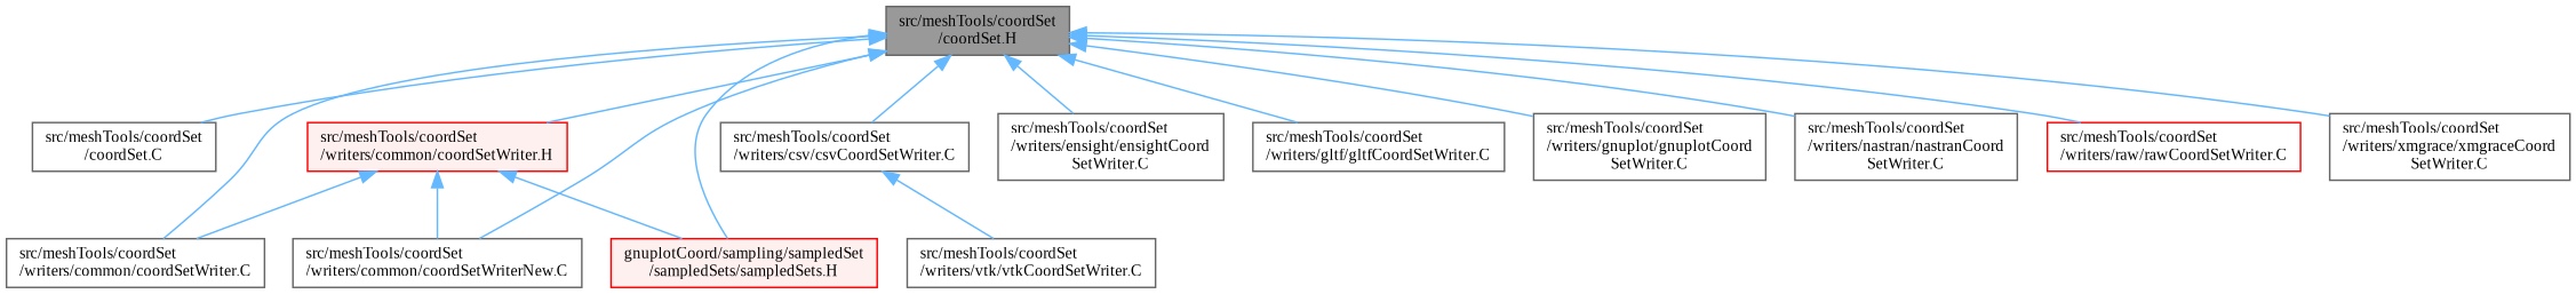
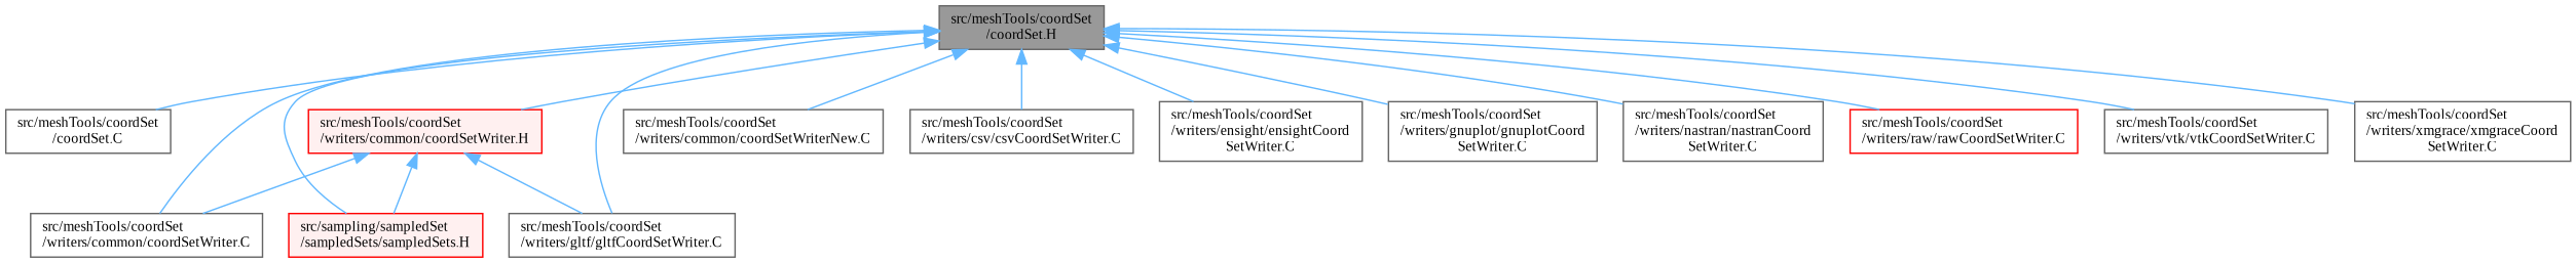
  digraph {
    fontname="Liberation Serif"
    node [color=grey40 fillcolor=white fontname="Liberation Serif" fontsize=10 shape=box style=filled]
    edge [color=steelblue1 dir=back fontname="Liberation Serif" fontsize=10 labelfontname=Helvetica labelfontsize=10 style=solid]
    n1 [color=gray40 fillcolor=grey60 fontcolor=black height=0.2 label="src/meshTools/coordSet\l/coordSet.H" width=0.4]
    n2 [height=0.2 label="src/meshTools/coordSet\l/coordSet.C" width=0.4]
    n3 [height=0.2 label="src/meshTools/coordSet\l/writers/common/coordSetWriter.C" width=0.4]
    n4 [color=red fillcolor="#FFF0F0" height=0.2 label="src/meshTools/coordSet\l/writers/common/coordSetWriter.H" width=0.4]
    n5 [height=0.2 label="src/meshTools/coordSet\l/writers/common/coordSetWriterNew.C" width=0.4]
-   n6 [color=red fillcolor="#FFF0F0" height=0.2 label="gnuplotCoord/sampling/sampledSet\l/sampledSets/sampledSets.H" width=0.4]
+   n6 [color=red fillcolor="#FFF0F0" height=0.2 label="src/sampling/sampledSet\l/sampledSets/sampledSets.H" width=0.4]
    n7 [height=0.2 label="src/meshTools/coordSet\l/writers/csv/csvCoordSetWriter.C" width=0.4]
    n8 [height=0.2 label="src/meshTools/coordSet\l/writers/ensight/ensightCoord\lSetWriter.C" width=0.4]
    n9 [height=0.2 label="src/meshTools/coordSet\l/writers/gltf/gltfCoordSetWriter.C" width=0.4]
    n10 [height=0.2 label="src/meshTools/coordSet\l/writers/gnuplot/gnuplotCoord\lSetWriter.C" width=0.4]
    n11 [height=0.2 label="src/meshTools/coordSet\l/writers/nastran/nastranCoord\lSetWriter.C" width=0.4]
    n12 [color=red height=0.2 label="src/meshTools/coordSet\l/writers/raw/rawCoordSetWriter.C" width=0.4]
    n13 [height=0.2 label="src/meshTools/coordSet\l/writers/vtk/vtkCoordSetWriter.C" width=0.4]
    n14 [height=0.2 label="src/meshTools/coordSet\l/writers/xmgrace/xmgraceCoord\lSetWriter.C" width=0.4]
    n1 -> n2
    n1 -> n3
    n1 -> n4
    n1 -> n5
    n1 -> n6
    n1 -> n7
    n1 -> n8
    n1 -> n9
    n1 -> n10
    n1 -> n11
    n1 -> n12
-   n7 -> n13
+   n1 -> n13
    n1 -> n14
    n4 -> n3
-   n4 -> n5
+   n4 -> n9
    n4 -> n6
  }
